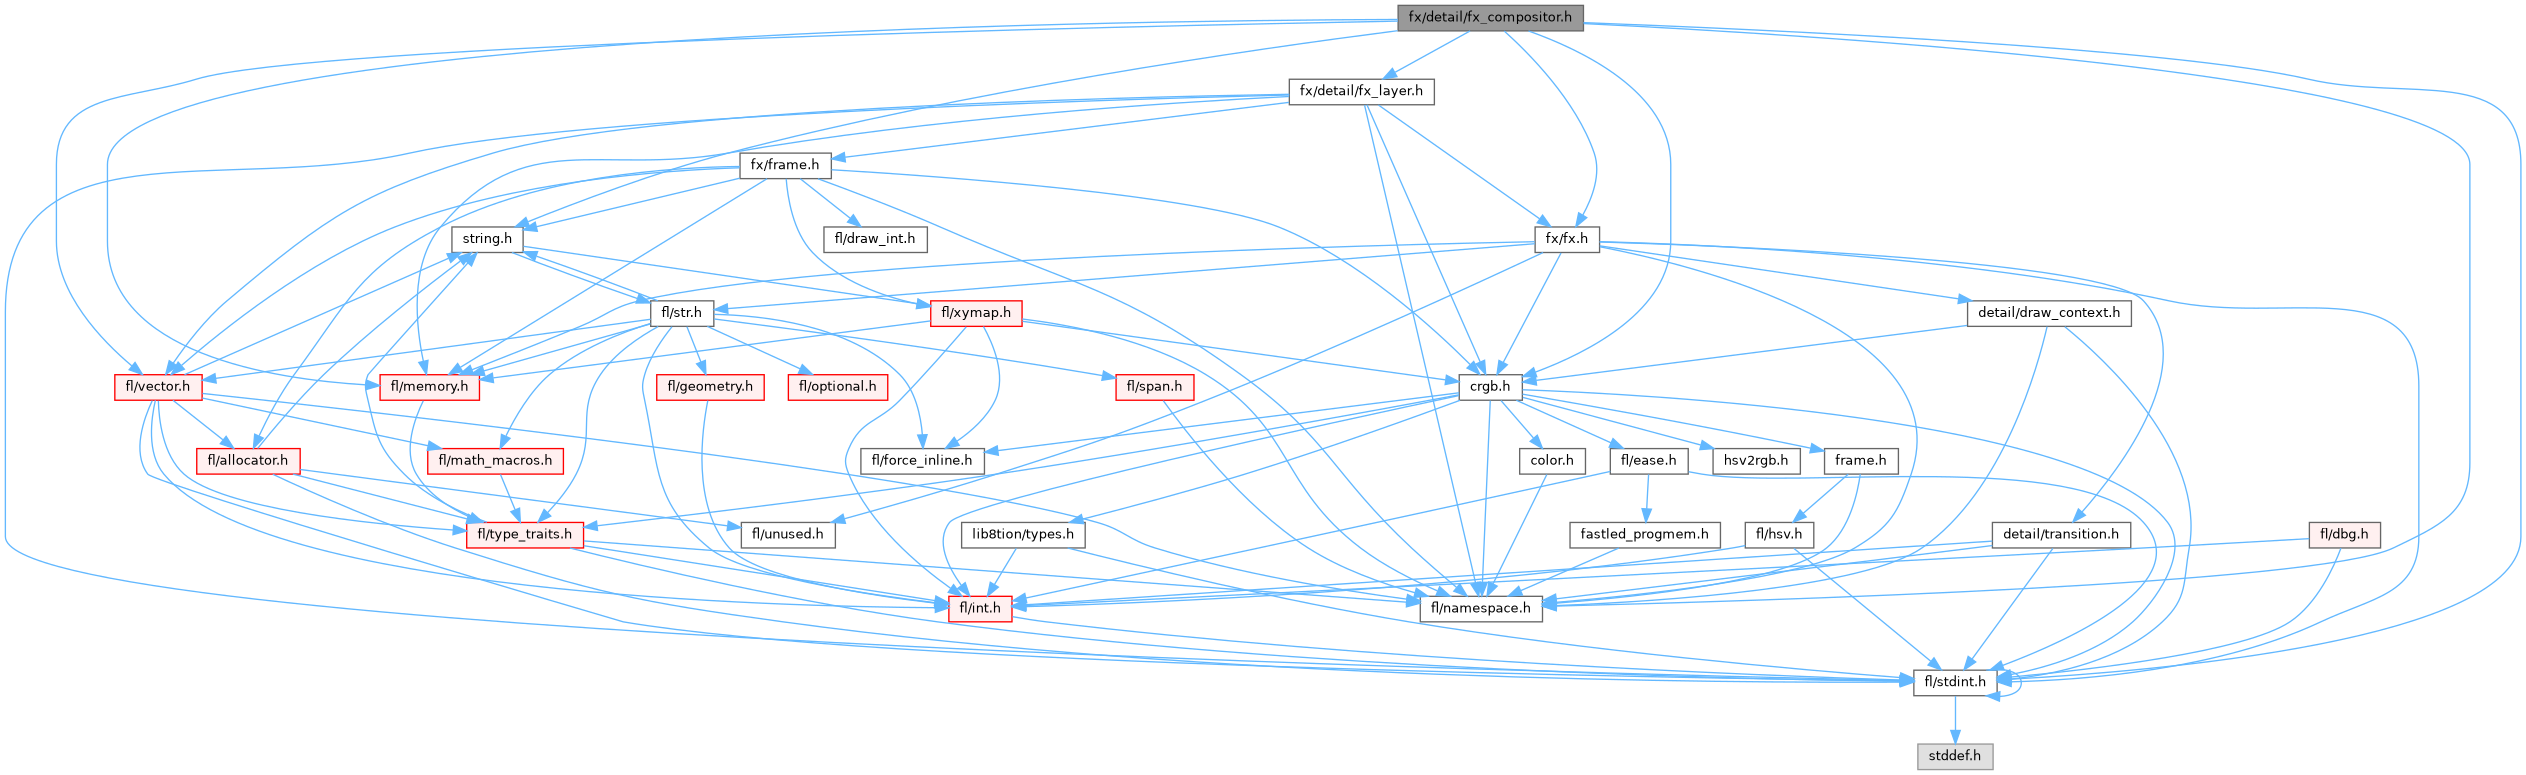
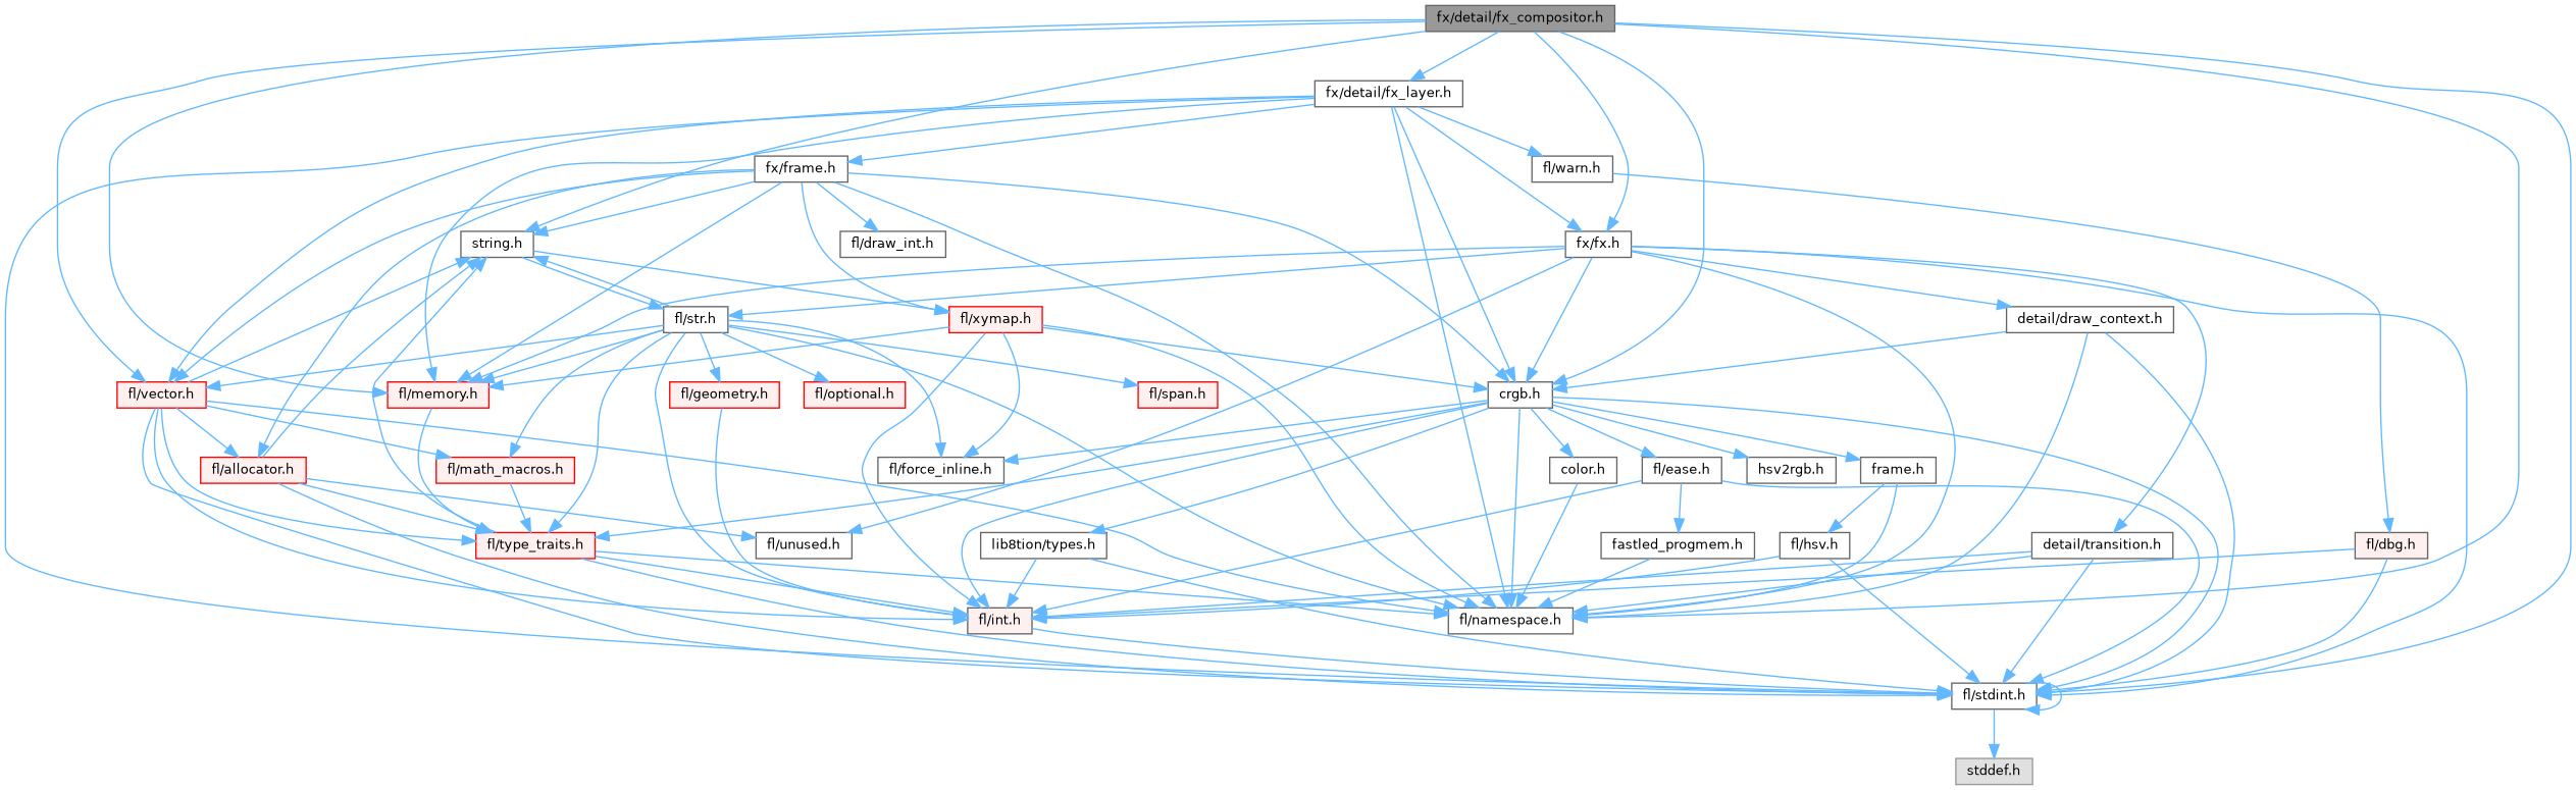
  digraph {
    node [color=grey40 fillcolor=white fontname=Helvetica fontsize=10 shape=box style=filled]
    edge [color=steelblue1 fontname=Helvetica fontsize=10 labelfontname=Helvetica labelfontsize=10 style=solid]
    n1 [color=gray40 fillcolor=grey60 fontcolor=black height=0.2 label="fx/detail/fx_compositor.h" width=0.4]
    n2 [height=0.2 label="fl/stdint.h" width=0.4]
    n3 [height=0.2 label="string.h" width=0.4]
    n4 [height=0.2 label="fl/namespace.h" width=0.4]
    n5 [color=red fillcolor="#FFF0F0" height=0.2 label="fl/memory.h" width=0.4]
    n6 [color=red fillcolor="#FFF0F0" height=0.2 label="fl/vector.h" width=0.4]
    n7 [height=0.2 label="crgb.h" width=0.4]
    n8 [height=0.2 label="fx/detail/fx_layer.h" width=0.4]
    n9 [height=0.2 label="fx/fx.h" width=0.4]
    n10 [color=grey60 fillcolor="#E0E0E0" height=0.2 label="stddef.h" width=0.4]
    n11 [height=0.2 label="fl/str.h" width=0.4]
    n12 [color=red fillcolor="#FFF0F0" height=0.2 label="fl/xymap.h" width=0.4]
    n13 [color=red fillcolor="#FFF0F0" height=0.2 label="fl/type_traits.h" width=0.4]
-   n14 [color=red fillcolor="#FFF0F0" height=0.2 label="fl/int.h" width=0.4]
+   n14 [fillcolor="#FFF0F0" height=0.2 label="fl/int.h" width=0.4]
    n15 [color=red fillcolor="#FFF0F0" height=0.2 label="fl/math_macros.h" width=0.4]
    n16 [color=red fillcolor="#FFF0F0" height=0.2 label="fl/allocator.h" width=0.4]
    n17 [height=0.2 label="fl/force_inline.h" width=0.4]
    n18 [height=0.2 label="frame.h" width=0.4]
    n19 [height=0.2 label="color.h" width=0.4]
    n20 [height=0.2 label="lib8tion/types.h" width=0.4]
    n21 [height=0.2 label="hsv2rgb.h" width=0.4]
    n22 [height=0.2 label="fl/ease.h" width=0.4]
+   n23 [height=0.2 label="fl/warn.h" width=0.4]
    n24 [height=0.2 label="fx/frame.h" width=0.4]
    n25 [height=0.2 label="fl/unused.h" width=0.4]
    n26 [height=0.2 label="detail/draw_context.h" width=0.4]
    n27 [height=0.2 label="detail/transition.h" width=0.4]
    n28 [color=red fillcolor="#FFF0F0" height=0.2 label="fl/geometry.h" width=0.4]
    n29 [color=red fillcolor="#FFF0F0" height=0.2 label="fl/optional.h" width=0.4]
    n30 [color=red fillcolor="#FFF0F0" height=0.2 label="fl/span.h" width=0.4]
    n31 [height=0.2 label="fl/hsv.h" width=0.4]
    n32 [height=0.2 label="fastled_progmem.h" width=0.4]
    n33 [fillcolor="#FFF0F0" height=0.2 label="fl/dbg.h" width=0.4]
    n34 [height=0.2 label="fl/draw_int.h" width=0.4]
    n1 -> n2
    n1 -> n3
    n1 -> n4
    n1 -> n5
    n1 -> n6
    n1 -> n7
    n1 -> n8
    n1 -> n9
    n2 -> n2
    n2 -> n10
    n3 -> n11
    n3 -> n12
    n5 -> n13
    n6 -> n2
    n6 -> n3
    n6 -> n4
    n6 -> n13
    n6 -> n14
    n6 -> n15
    n6 -> n16
    n7 -> n2
    n7 -> n4
    n7 -> n13
    n7 -> n14
    n7 -> n17
    n7 -> n18
    n7 -> n19
    n7 -> n20
    n7 -> n21
    n7 -> n22
    n8 -> n2
    n8 -> n4
    n8 -> n5
    n8 -> n6
    n8 -> n7
    n8 -> n9
+   n8 -> n23
    n8 -> n24
    n9 -> n2
    n9 -> n4
    n9 -> n5
    n9 -> n7
    n9 -> n11
    n9 -> n25
    n9 -> n26
    n9 -> n27
    n11 -> n3
-   n30 -> n4
+   n11 -> n4
    n11 -> n5
    n11 -> n6
    n11 -> n13
    n11 -> n14
    n11 -> n15
    n11 -> n17
    n11 -> n28
    n11 -> n29
    n11 -> n30
    n12 -> n4
    n12 -> n5
    n12 -> n7
    n12 -> n14
    n12 -> n17
    n13 -> n2
    n13 -> n3
    n13 -> n4
    n13 -> n14
    n14 -> n2
    n15 -> n13
    n16 -> n2
    n16 -> n3
    n16 -> n13
    n16 -> n25
    n18 -> n4
    n18 -> n31
    n19 -> n4
    n20 -> n2
    n20 -> n14
    n22 -> n2
    n22 -> n14
    n22 -> n32
+   n23 -> n33
    n24 -> n3
    n24 -> n4
    n24 -> n5
    n24 -> n6
    n24 -> n7
    n24 -> n12
    n24 -> n16
    n24 -> n34
    n26 -> n2
    n26 -> n4
    n26 -> n7
    n27 -> n2
    n27 -> n4
    n27 -> n14
    n28 -> n14
    n31 -> n2
    n31 -> n14
    n32 -> n4
    n33 -> n2
    n33 -> n14
  }
